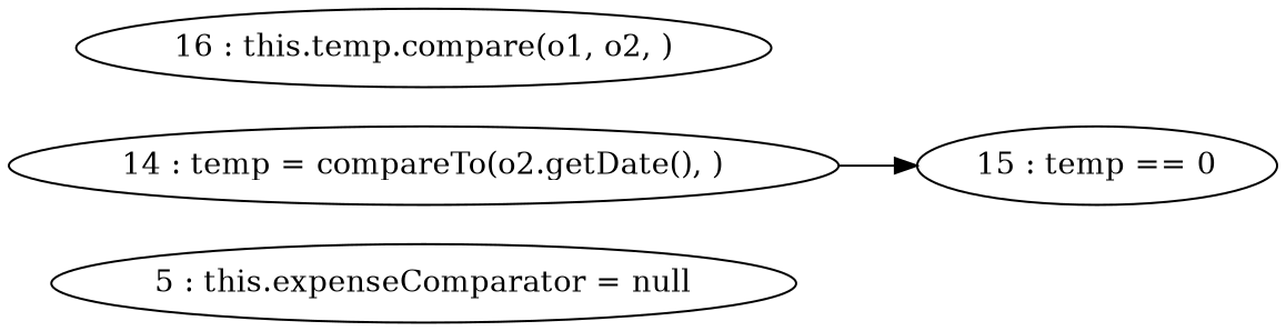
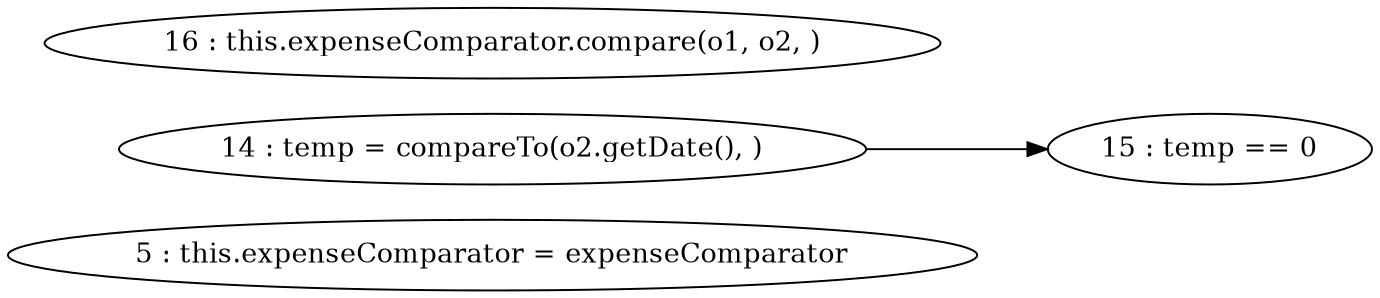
  digraph {
    rankdir=LR
-   "5 : this.expenseComparator = null"
+   "5 : this.expenseComparator = null" [label="5 : this.expenseComparator = expenseComparator"]
    "14 : temp = compareTo(o2.getDate(), )"
    "15 : temp == 0"
-   "16 : this.expenseComparator.compare(o1, o2, )" [label="16 : this.temp.compare(o1, o2, )"]
+   "16 : this.expenseComparator.compare(o1, o2, )"
    "14 : temp = compareTo(o2.getDate(), )" -> "15 : temp == 0"
  }
